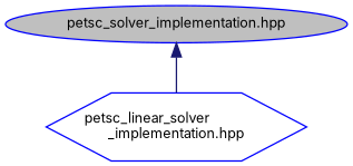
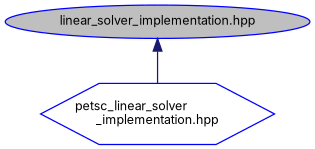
  digraph {
    fontname=Inter
    node [color=blue fontname=Inter fontsize=10 style=filled]
-   n1 [fillcolor=grey75 fontcolor=black height=0.2 label="petsc_solver_implementation.hpp" shape=ellipse width=0.4]
+   n1 [fillcolor=grey75 fontcolor=black height=0.2 label="linear_solver_implementation.hpp" shape=ellipse width=0.4]
    n2 [fillcolor=white height=0.2 label="petsc_linear_solver\l_implementation.hpp" shape=hexagon width=0.4]
    n1 -> n2 [color=midnightblue dir=back fontname=Inter fontsize=10 labelfontname=Helvetica labelfontsize=10 style=solid]
  }
